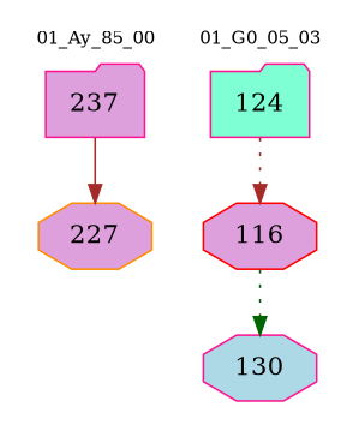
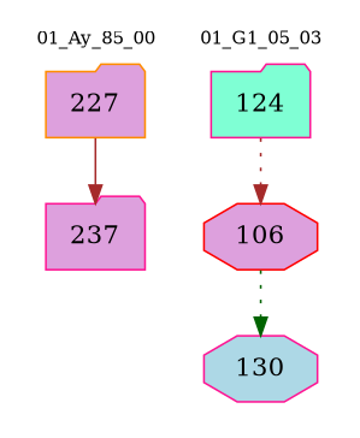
  digraph {
    node [color=deeppink fillcolor=plum shape=octagon style=filled]
    edge [color=brown style=dotted]
    n1 [label=237 shape=folder]
-   n2 [color=darkorange label=227]
+   n2 [color=darkorange label=227 shape=folder]
    n3 [fillcolor=aquamarine label=124 shape=folder]
-   n4 [color=red label=116]
+   n4 [color=red label=106]
    n5 [fillcolor=lightblue label=130]
    subgraph cluster_1 {
      color=white
      fontsize=10
      label="01_Ay_85_00"
      n1
      n2
    }
    subgraph cluster_2 {
      color=white
      fontsize=10
-     label="01_G0_05_03"
+     label="01_G1_05_03"
      n3
      n4
      n5
    }
-   n1 -> n2 [style=solid]
+   n2 -> n1 [style=solid]
    n3 -> n4
    n4 -> n5 [color=darkgreen]
  }
